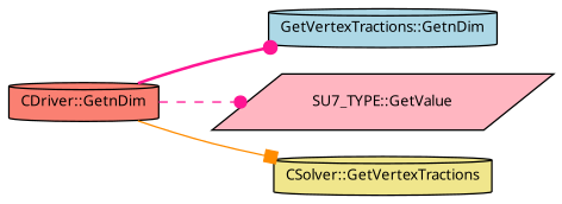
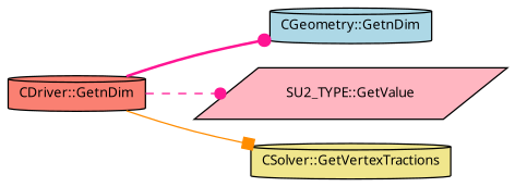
  digraph {
    fontname="Noto Sans"
    rankdir=LR
    node [color=black fontname="Noto Sans" fontsize=10 shape=cylinder style=filled]
    edge [arrowhead=dot color=deeppink fontname="Noto Sans" fontsize=10 labelfontname=Helvetica labelfontsize=10]
    n1 [fillcolor=salmon fontcolor=black height=0.2 label="CDriver::GetnDim" width=0.4]
-   n2 [fillcolor=lightblue height=0.2 label="GetVertexTractions::GetnDim" width=0.4]
-   n3 [fillcolor=lightpink height=0.2 label="SU7_TYPE::GetValue" shape=parallelogram width=0.4]
+   n2 [fillcolor=lightblue height=0.2 label="CGeometry::GetnDim" width=0.4]
+   n3 [fillcolor=lightpink height=0.2 label="SU2_TYPE::GetValue" shape=parallelogram width=0.4]
    n4 [fillcolor=khaki height=0.2 label="CSolver::GetVertexTractions" width=0.4]
    n1 -> n2 [style=bold]
    n1 -> n3 [style=dashed]
    n1 -> n4 [arrowhead=box color=darkorange style=solid]
  }
